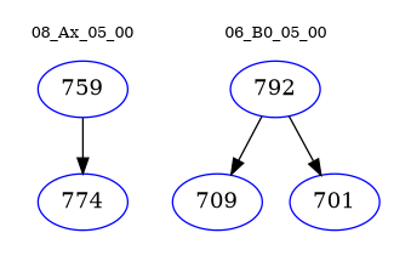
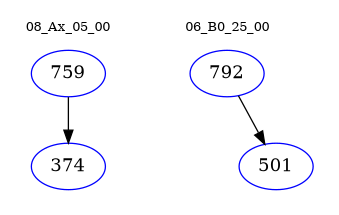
  digraph {
    fontname="DejaVu Serif"
    node [color=blue fontname="DejaVu Serif"]
    edge [color=black fontname="DejaVu Serif"]
    n1 [label=759]
-   n2 [label=774]
+   n2 [label=374]
    n3 [label=792]
-   n4 [label=709]
-   n5 [label=701]
+   n5 [label=501]
    subgraph cluster_1 {
      color=white
      fontsize=10
      label="08_Ax_05_00"
      n1
      n2
    }
    subgraph cluster_2 {
      color=white
      fontsize=10
-     label="06_B0_05_00"
+     label="06_B0_25_00"
      n3
-     n4
      n5
    }
    n1 -> n2
-   n3 -> n4
    n3 -> n5
  }
